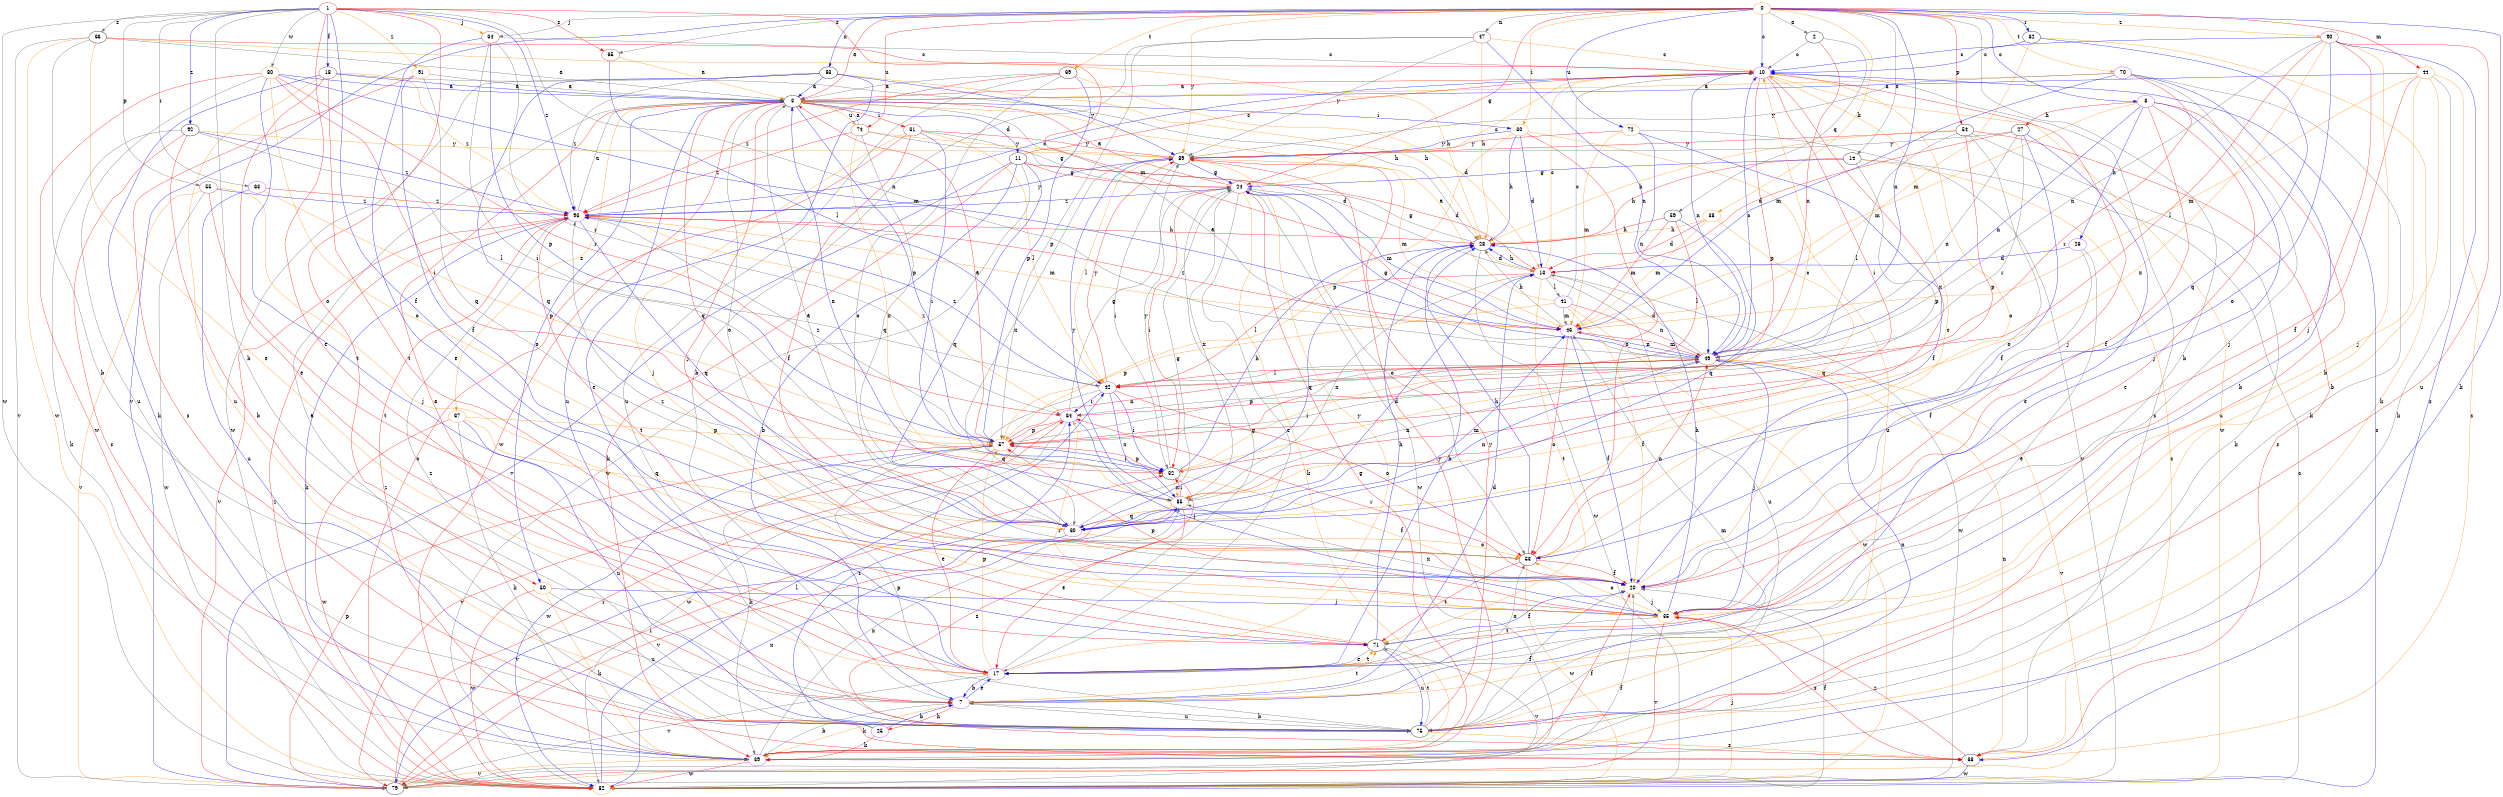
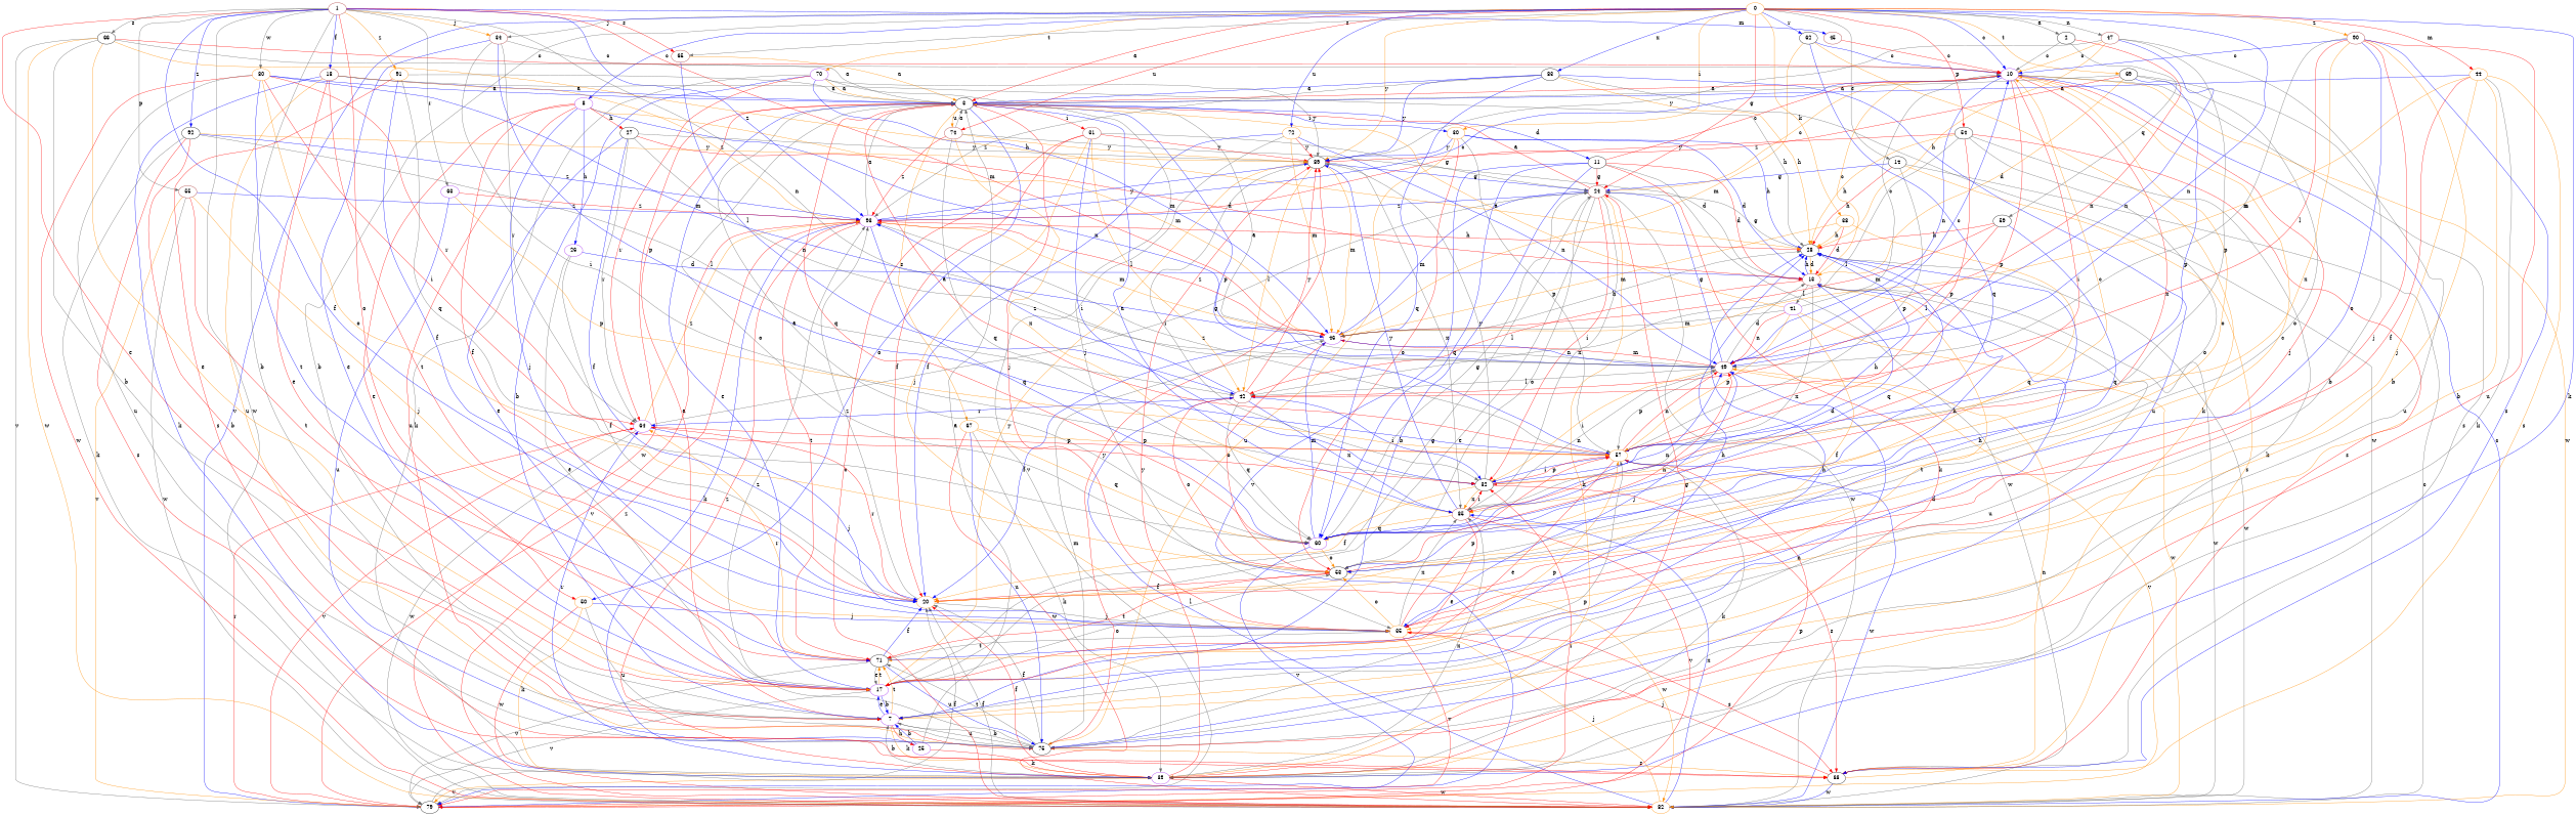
  strict digraph {
    node [color=black]
    edge [color=gray40]
    0 [color=darkorange]
    2
    3
    7 [color=purple]
    8 [color=purple]
    10 [color=purple]
    14
    24 [color=brown]
    30 [color=darkorange]
    34 [color=brown]
    38 [color=darkorange]
    39 [color=purple]
    44 [color=darkorange]
    47 [color=brown]
    49 [color=brown]
    54
    62
    65 [color=brown]
    69
    70 [color=purple]
    72 [color=darkorange]
    74 [color=brown]
    79
    83
    89
    90 [color=brown]
    59
    17 [color=purple]
    50 [color=darkorange]
    82 [color=darkorange]
    11
    31 [color=brown]
    35 [color=darkorange]
    53
    57 [color=darkorange]
    60 [color=purple]
    67 [color=darkorange]
    13 [color=brown]
    25 [color=purple]
    71
    75
    20 [color=darkorange]
    46 [color=purple]
    26 [color=purple]
    27
    32
    68
    85 [color=brown]
    28
    93 [color=purple]
    64 [color=purple]
    42 [color=brown]
    1 [color=brown]
    18 [color=brown]
+   45 [color=brown]
    55 [color=brown]
    63 [color=purple]
    66
    80 [color=darkorange]
    91 [color=darkorange]
    92
    41 [color=purple]
    0 -> 2 [label=a]
    0 -> 3 [color=red label=a]
    0 -> 7 [label=b]
    0 -> 8 [color=blue label=c]
    0 -> 10 [color=blue label=c]
    0 -> 14 [label=e]
    0 -> 24 [color=red label=g]
    0 -> 30 [color=darkorange label=i]
    0 -> 34 [label=j]
    0 -> 38 [color=darkorange label=k]
    0 -> 39 [color=blue label=k]
    0 -> 44 [color=red label=m]
    0 -> 47 [label=n]
    0 -> 49 [color=blue label=n]
    0 -> 54 [color=red label=p]
    0 -> 62 [color=blue label=r]
    0 -> 65 [label=s]
    0 -> 69 [color=darkorange label=t]
    0 -> 70 [color=darkorange label=t]
    0 -> 72 [color=blue label=u]
    0 -> 74 [color=red label=u]
    0 -> 79 [color=blue label=v]
    0 -> 83 [color=blue label=x]
    0 -> 89 [color=darkorange label=y]
    0 -> 90 [color=darkorange label=z]
    2 -> 10 [label=c]
    2 -> 49 [color=red label=n]
    2 -> 59 [label=q]
    3 -> 30 [color=blue label=i]
    3 -> 74 [color=darkorange label=u]
    3 -> 17 [color=blue label=e]
    3 -> 50 [color=blue label=o]
    3 -> 82 [color=red label=w]
    3 -> 11 [color=blue label=d]
    3 -> 31 [color=red label=i]
    3 -> 35 [color=red label=j]
    3 -> 53 [label=o]
    3 -> 57 [color=blue label=p]
    3 -> 60 [color=red label=q]
    3 -> 67 [color=darkorange label=s]
    7 -> 3 [color=red label=a]
    7 -> 39 [color=darkorange label=k]
    7 -> 17 [color=blue label=e]
    7 -> 13 [color=blue label=d]
    7 -> 25 [color=red label=h]
    7 -> 71 [color=darkorange label=t]
    7 -> 75 [label=u]
    8 -> 49 [color=blue label=n]
    8 -> 17 [color=red label=e]
    8 -> 35 [color=blue label=j]
    8 -> 75 [color=red label=u]
    8 -> 20 [color=red label=f]
    8 -> 46 [color=darkorange label=m]
    8 -> 26 [color=blue label=h]
    8 -> 27 [color=red label=h]
    10 -> 3 [color=red label=a]
    10 -> 49 [color=blue label=n]
    10 -> 82 [color=darkorange label=w]
    10 -> 35 [color=red label=j]
    10 -> 53 [color=darkorange label=o]
    10 -> 57 [color=red label=p]
    10 -> 32 [color=red label=i]
    10 -> 68 [label=s]
    10 -> 85 [color=red label=x]
    14 -> 24 [color=blue label=g]
    14 -> 82 [label=c]
    14 -> 57 [label=p]
    14 -> 68 [color=darkorange label=s]
    14 -> 28 [color=red label=h]
    24 -> 3 [color=red label=a]
    24 -> 10 [color=darkorange label=c]
    24 -> 39 [color=darkorange label=k]
    24 -> 17 [label=e]
    24 -> 82 [label=w]
    24 -> 53 [label=o]
    24 -> 46 [color=blue label=m]
    24 -> 32 [color=red label=i]
    24 -> 85 [label=x]
    24 -> 93 [color=blue label=z]
    30 -> 89 [color=blue label=y]
    30 -> 53 [color=red label=o]
-   30 -> 57 [color=darkorange label=p]
+   30 -> 57 [label=p]
    30 -> 13 [color=blue label=d]
    30 -> 75 [color=darkorange label=u]
    30 -> 28 [color=blue label=h]
    34 -> 10 [label=c]
    34 -> 17 [color=blue label=e]
    34 -> 57 [color=blue label=p]
    34 -> 32 [label=i]
    34 -> 64 [label=r]
    38 -> 60 [color=darkorange label=q]
    38 -> 13 [color=red label=d]
    38 -> 46 [color=darkorange label=m]
    38 -> 28 [color=darkorange label=h]
    39 -> 7 [label=b]
    39 -> 24 [color=red label=g]
    39 -> 79 [color=darkorange label=v]
    39 -> 89 [color=red label=y]
    39 -> 82 [color=red label=w]
    39 -> 20 [color=red label=f]
    39 -> 85 [label=x]
    39 -> 93 [color=red label=z]
    44 -> 3 [color=blue label=a]
    44 -> 7 [color=darkorange label=b]
    44 -> 39 [label=k]
    44 -> 35 [color=darkorange label=j]
    44 -> 20 [color=red label=f]
    44 -> 46 [color=darkorange label=m]
    44 -> 68 [color=darkorange label=s]
    47 -> 7 [label=b]
    47 -> 10 [color=darkorange label=c]
    47 -> 49 [color=blue label=n]
    47 -> 89 [label=y]
    47 -> 57 [label=p]
    47 -> 28 [color=darkorange label=h]
    49 -> 3 [label=a]
    49 -> 10 [color=blue label=c]
    49 -> 24 [color=blue label=g]
    49 -> 79 [color=darkorange label=v]
    49 -> 35 [color=blue label=j]
    49 -> 57 [label=p]
    49 -> 13 [label=d]
    49 -> 46 [color=red label=m]
    49 -> 32 [color=darkorange label=i]
    49 -> 42 [label=l]
    54 -> 39 [label=k]
    54 -> 89 [color=red label=y]
    54 -> 53 [label=o]
    54 -> 57 [color=red label=p]
    54 -> 68 [color=red label=s]
    54 -> 28 [color=darkorange label=h]
    54 -> 42 [label=l]
    62 -> 10 [color=blue label=c]
    62 -> 39 [color=darkorange label=k]
    62 -> 60 [color=blue label=q]
    62 -> 46 [color=darkorange label=m]
    65 -> 3 [color=darkorange label=a]
    65 -> 42 [color=blue label=l]
    69 -> 3 [label=a]
    69 -> 53 [label=o]
    69 -> 57 [color=blue label=p]
    69 -> 13 [color=darkorange label=d]
    69 -> 75 [label=u]
    69 -> 93 [color=red label=z]
    70 -> 3 [color=darkorange label=a]
    70 -> 7 [color=blue label=b]
    70 -> 39 [label=k]
    70 -> 89 [label=y]
    70 -> 35 [label=j]
    70 -> 46 [color=blue label=m]
    70 -> 64 [color=red label=r]
    72 -> 49 [color=blue label=n]
    72 -> 79 [label=v]
    72 -> 89 [color=red label=y]
    72 -> 20 [color=blue label=f]
    72 -> 46 [color=darkorange label=m]
    74 -> 3 [label=a]
    74 -> 89 [color=darkorange label=y]
    74 -> 60 [label=q]
    74 -> 13 [label=d]
    74 -> 85 [color=darkorange label=x]
    74 -> 93 [color=red label=z]
    79 -> 57 [color=red label=p]
    79 -> 20 [label=f]
    79 -> 32 [color=red label=i]
    79 -> 64 [color=red label=r]
    83 -> 3 [color=blue label=a]
    83 -> 89 [color=blue label=y]
    83 -> 82 [label=w]
    83 -> 60 [color=blue label=q]
    83 -> 75 [color=blue label=u]
    83 -> 28 [color=darkorange label=h]
    83 -> 93 [label=z]
    89 -> 24 [color=blue label=g]
    89 -> 46 [color=darkorange label=m]
    89 -> 32 [label=i]
    89 -> 85 [label=x]
    89 -> 42 [color=darkorange label=l]
    90 -> 7 [color=darkorange label=b]
    90 -> 10 [color=blue label=c]
    90 -> 49 [label=n]
    90 -> 35 [color=red label=j]
    90 -> 53 [color=blue label=o]
    90 -> 75 [color=red label=u]
    90 -> 68 [color=blue label=s]
    90 -> 85 [color=darkorange label=x]
    90 -> 42 [color=red label=l]
    59 -> 60 [color=blue label=q]
    59 -> 46 [color=red label=m]
    59 -> 28 [color=red label=h]
    59 -> 42 [color=red label=l]
    17 -> 7 [color=blue label=b]
    17 -> 24 [label=g]
    17 -> 79 [label=v]
    17 -> 89 [color=darkorange label=y]
    17 -> 53 [label=o]
    17 -> 57 [color=darkorange label=p]
    17 -> 71 [color=darkorange label=t]
    17 -> 28 [color=blue label=h]
    50 -> 39 [color=darkorange label=k]
    50 -> 82 [color=red label=w]
    50 -> 35 [color=blue label=j]
    50 -> 75 [label=u]
    82 -> 10 [color=blue label=c]
    82 -> 35 [color=darkorange label=j]
    82 -> 20 [label=f]
    82 -> 85 [color=blue label=x]
    82 -> 93 [color=red label=z]
    82 -> 42 [color=blue label=l]
    11 -> 7 [color=blue label=b]
    11 -> 10 [color=red label=c]
    11 -> 24 [color=red label=g]
    11 -> 39 [color=red label=k]
    11 -> 79 [color=blue label=v]
    11 -> 82 [label=w]
    11 -> 60 [color=blue label=q]
    11 -> 13 [color=red label=d]
    31 -> 24 [label=g]
    31 -> 89 [color=red label=y]
    31 -> 82 [color=red label=c]
    31 -> 35 [color=darkorange label=j]
    31 -> 20 [color=red label=f]
    31 -> 32 [color=blue label=i]
    31 -> 42 [color=darkorange label=l]
    35 -> 79 [color=red label=v]
    35 -> 53 [color=darkorange label=o]
    35 -> 57 [color=red label=p]
    35 -> 71 [label=t]
    35 -> 68 [color=red label=s]
    35 -> 85 [label=x]
    35 -> 28 [color=blue label=h]
    53 -> 49 [color=red label=n]
    53 -> 82 [color=darkorange label=w]
    53 -> 71 [color=red label=t]
    53 -> 20 [color=red label=f]
    53 -> 28 [color=blue label=h]
    57 -> 3 [color=red label=a]
    57 -> 39 [label=k]
    57 -> 49 [color=red label=n]
    57 -> 17 [color=red label=e]
    57 -> 82 [color=blue label=w]
    57 -> 32 [color=blue label=i]
    57 -> 93 [label=z]
    60 -> 3 [label=a]
    60 -> 24 [label=g]
    60 -> 49 [color=blue label=n]
    60 -> 79 [color=blue label=v]
    60 -> 53 [color=darkorange label=o]
    60 -> 13 [color=blue label=d]
    60 -> 46 [color=blue label=m]
    67 -> 39 [label=k]
    67 -> 82 [color=red label=w]
    67 -> 57 [color=darkorange label=p]
    67 -> 60 [color=darkorange label=q]
    67 -> 75 [color=blue label=u]
    13 -> 10 [color=darkorange label=c]
    13 -> 82 [label=w]
    13 -> 71 [color=darkorange label=t]
    13 -> 75 [label=u]
    13 -> 85 [label=x]
    13 -> 28 [color=blue label=h]
    13 -> 42 [color=red label=l]
    13 -> 41 [label=l]
    25 -> 3 [label=a]
    25 -> 7 [color=blue label=b]
    25 -> 39 [color=red label=k]
    25 -> 64 [color=blue label=r]
    71 -> 79 [label=v]
    71 -> 17 [label=e]
    71 -> 75 [color=blue label=u]
    71 -> 20 [color=blue label=f]
    71 -> 28 [color=blue label=h]
    71 -> 64 [color=darkorange label=r]
    75 -> 7 [label=b]
    75 -> 49 [color=blue label=n]
    75 -> 89 [color=red label=y]
    75 -> 57 [label=p]
    75 -> 71 [label=t]
    75 -> 20 [label=f]
    75 -> 46 [label=m]
    75 -> 68 [color=darkorange label=s]
    75 -> 93 [label=z]
    20 -> 10 [color=darkorange label=c]
    20 -> 35 [label=j]
    20 -> 93 [label=z]
    20 -> 64 [color=red label=r]
    46 -> 49 [color=blue label=n]
    46 -> 53 [color=red label=o]
    46 -> 20 [color=blue label=f]
    46 -> 28 [label=h]
    46 -> 93 [color=red label=z]
    26 -> 17 [label=e]
    26 -> 13 [color=blue label=d]
    26 -> 20 [label=f]
    27 -> 49 [label=n]
    27 -> 89 [label=y]
    27 -> 17 [color=blue label=e]
    27 -> 13 [color=red label=d]
    27 -> 20 [color=blue label=f]
    27 -> 64 [label=r]
    32 -> 10 [color=darkorange label=c]
    32 -> 89 [label=y]
    32 -> 57 [color=red label=p]
    32 -> 20 [color=darkorange label=f]
    32 -> 68 [color=red label=s]
    32 -> 85 [color=darkorange label=x]
    32 -> 28 [color=blue label=h]
    68 -> 49 [color=darkorange label=n]
    68 -> 82 [color=blue label=w]
-   68 -> 35 [color=red label=z]
+   68 -> 35 [color=red label=j]
    85 -> 3 [color=blue label=a]
    85 -> 49 [label=n]
    85 -> 79 [color=red label=v]
    85 -> 89 [color=blue label=y]
    85 -> 17 [color=red label=e]
    85 -> 60 [color=darkorange label=q]
    85 -> 32 [color=red label=i]
    28 -> 24 [label=g]
    28 -> 82 [label=w]
    28 -> 60 [color=blue label=q]
    28 -> 13 [color=darkorange label=d]
    93 -> 3 [label=a]
    93 -> 10 [color=blue label=c]
    93 -> 39 [color=blue label=k]
    93 -> 79 [color=red label=v]
    93 -> 89 [color=blue label=y]
    93 -> 60 [color=blue label=q]
    93 -> 71 [color=red label=t]
    93 -> 46 [color=darkorange label=m]
    93 -> 28 [color=red label=h]
    64 -> 24 [label=g]
    64 -> 79 [color=red label=v]
    64 -> 82 [label=w]
    64 -> 35 [color=blue label=j]
    64 -> 57 [color=red label=p]
    64 -> 93 [color=darkorange label=z]
    42 -> 89 [color=red label=y]
    42 -> 53 [color=red label=o]
    42 -> 60 [label=q]
    42 -> 32 [color=blue label=i]
    42 -> 85 [color=blue label=x]
    42 -> 93 [color=blue label=z]
    42 -> 64 [color=blue label=r]
    1 -> 7 [label=b]
    1 -> 34 [color=darkorange label=j]
    1 -> 49 [label=n]
    1 -> 65 [color=red label=s]
    1 -> 17 [color=red label=e]
    1 -> 50 [color=red label=o]
    1 -> 82 [label=w]
    1 -> 20 [color=blue label=f]
    1 -> 46 [color=red label=m]
    1 -> 93 [color=blue label=z]
    1 -> 18 [color=blue label=f]
+   1 -> 45 [color=blue label=m]
    1 -> 55 [label=p]
    1 -> 63 [label=r]
    1 -> 66 [label=s]
    1 -> 80 [label=w]
    1 -> 91 [color=darkorange label=z]
    1 -> 92 [color=blue label=z]
    18 -> 3 [color=blue label=a]
    18 -> 39 [color=blue label=k]
    18 -> 17 [color=red label=e]
    18 -> 71 [color=red label=t]
    18 -> 75 [color=darkorange label=u]
    18 -> 28 [label=h]
    18 -> 93 [color=darkorange label=z]
+   45 -> 10 [color=red label=c]
    55 -> 79 [color=darkorange label=v]
    55 -> 82 [label=w]
    55 -> 35 [color=darkorange label=j]
    55 -> 71 [color=red label=t]
    55 -> 93 [color=blue label=z]
    63 -> 57 [color=darkorange label=p]
    63 -> 75 [color=blue label=u]
    63 -> 93 [color=red label=z]
    66 -> 3 [label=a]
    66 -> 7 [label=b]
    66 -> 10 [color=red label=c]
    66 -> 79 [label=v]
    66 -> 17 [color=darkorange label=e]
    66 -> 82 [color=darkorange label=w]
    66 -> 28 [color=darkorange label=h]
    80 -> 3 [color=blue label=a]
    80 -> 82 [color=red label=w]
    80 -> 53 [color=darkorange label=o]
    80 -> 71 [color=blue label=t]
    80 -> 75 [label=u]
    80 -> 46 [color=blue label=m]
    80 -> 32 [color=red label=i]
    80 -> 64 [color=red label=r]
    91 -> 3 [label=a]
    91 -> 60 [label=q]
    91 -> 20 [color=blue label=f]
    91 -> 68 [color=red label=s]
    92 -> 7 [color=red label=b]
    92 -> 39 [label=k]
    92 -> 89 [color=darkorange label=y]
    92 -> 68 [color=red label=s]
    92 -> 93 [color=blue label=z]
    92 -> 42 [label=l]
    41 -> 3 [color=darkorange label=a]
    41 -> 10 [label=c]
    41 -> 49 [color=red label=n]
    41 -> 82 [color=darkorange label=w]
    41 -> 57 [color=darkorange label=p]
    41 -> 20 [color=darkorange label=f]
    41 -> 46 [label=m]
  }
